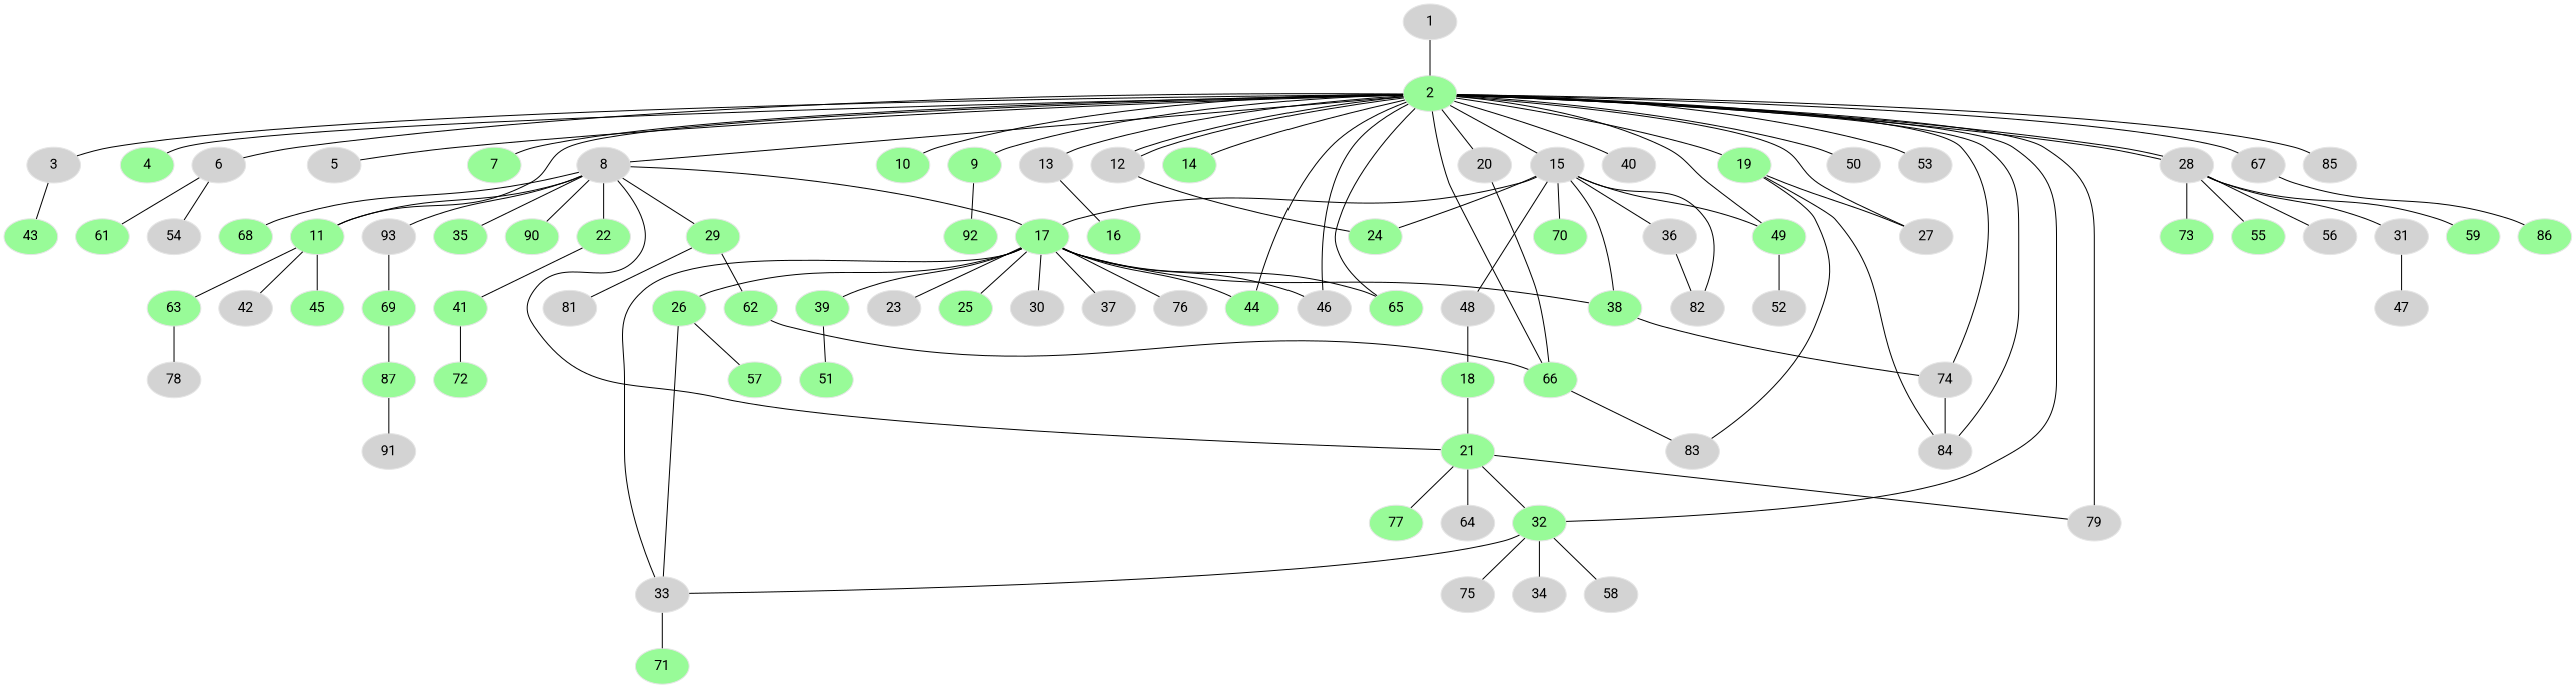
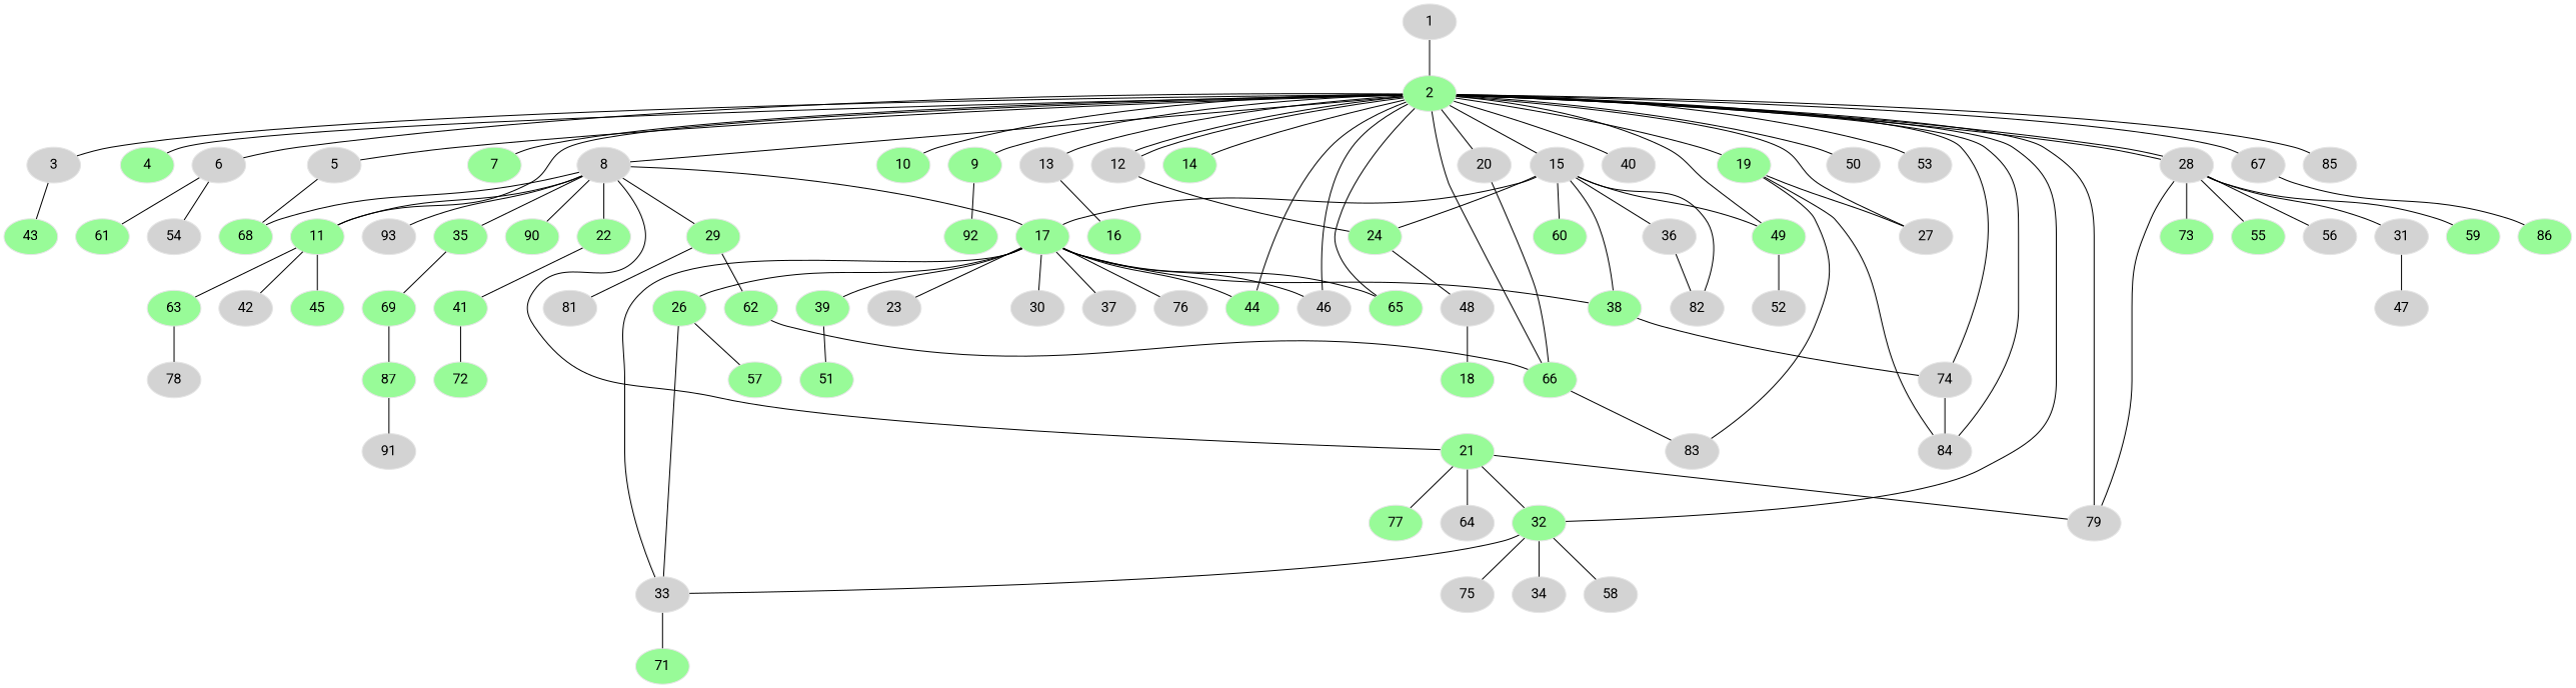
  graph {
    fontname=Roboto
    node [color=gray90 fillcolor=palegreen fontname=Roboto style=filled]
    edge [fontname=Roboto]
    1 [fillcolor=lightgrey]
    2
    3 [fillcolor=lightgrey]
    4
    5 [fillcolor=lightgrey]
    6 [fillcolor=lightgrey]
    7
    8 [fillcolor=lightgrey]
    9
    10
    11
    12 [fillcolor=lightgrey]
    13 [fillcolor=lightgrey]
    14
    15 [fillcolor=lightgrey]
    19
    20 [fillcolor=lightgrey]
    27 [fillcolor=lightgrey]
    28 [fillcolor=lightgrey]
    32
    40 [fillcolor=lightgrey]
    44
    46 [fillcolor=lightgrey]
    49
    50 [fillcolor=lightgrey]
    53 [fillcolor=lightgrey]
    65
    66
    67 [fillcolor=lightgrey]
    74 [fillcolor=lightgrey]
    79 [fillcolor=lightgrey]
    84 [fillcolor=lightgrey]
    85 [fillcolor=lightgrey]
    43
    68
    54 [fillcolor=lightgrey]
    61
    17
    21
    22
    29
    35
    90
    93 [fillcolor=lightgrey]
    92
    42 [fillcolor=lightgrey]
    45
    63
    24
    16
    36 [fillcolor=lightgrey]
    38
    48 [fillcolor=lightgrey]
-   60 [label=70]
+   60
    82 [fillcolor=lightgrey]
    18
    83 [fillcolor=lightgrey]
    31 [fillcolor=lightgrey]
    55
    56 [fillcolor=lightgrey]
    59
    73
    33 [fillcolor=lightgrey]
    34 [fillcolor=lightgrey]
    58 [fillcolor=lightgrey]
    75 [fillcolor=lightgrey]
    52 [fillcolor=lightgrey]
    86
    23 [fillcolor=lightgrey]
-   25
    26
    30 [fillcolor=lightgrey]
    37 [fillcolor=lightgrey]
    39
    76 [fillcolor=lightgrey]
    64 [fillcolor=lightgrey]
    77
    41
    62
    81 [fillcolor=lightgrey]
    69
    78 [fillcolor=lightgrey]
    57
    71
    51
    72
    47 [fillcolor=lightgrey]
    87
    91 [fillcolor=lightgrey]
    1 -- 2
    2 -- 3
    2 -- 4
    2 -- 5
    2 -- 6
    2 -- 7
    2 -- 8
    2 -- 9
    2 -- 10
    2 -- 11
    2 -- 12
    2 -- 12
    2 -- 13
    2 -- 14
    2 -- 15
    2 -- 19
    2 -- 20
    2 -- 27
    2 -- 28
    2 -- 28
    2 -- 32
    2 -- 40
    2 -- 44
    2 -- 46
    2 -- 49
    2 -- 50
    2 -- 53
    2 -- 65
    2 -- 66
    2 -- 67
    2 -- 74
    2 -- 79
    2 -- 84
    2 -- 85
    3 -- 43
+   5 -- 68
    6 -- 54
    6 -- 61
    8 -- 11
    8 -- 68
    8 -- 17
    8 -- 21
    8 -- 22
    8 -- 29
    8 -- 35
    8 -- 90
    8 -- 93
    9 -- 92
    11 -- 42
    11 -- 45
    11 -- 63
    12 -- 24
    13 -- 16
    15 -- 49
    15 -- 17
    15 -- 24
    15 -- 36
    15 -- 38
-   15 -- 48
+   24 -- 48
    15 -- 60
    15 -- 82
    19 -- 27
    19 -- 84
    19 -- 83
    20 -- 66
+   28 -- 79
    28 -- 31
    28 -- 55
    28 -- 56
    28 -- 59
    28 -- 73
    32 -- 33
    32 -- 34
    32 -- 58
    32 -- 75
    49 -- 52
    66 -- 83
    67 -- 86
    74 -- 84
    17 -- 44
    17 -- 46
    17 -- 65
    17 -- 38
    17 -- 33
    17 -- 23
-   17 -- 25
    17 -- 26
    17 -- 30
    17 -- 37
    17 -- 39
    17 -- 76
    21 -- 32
    21 -- 79
    21 -- 64
    21 -- 77
    22 -- 41
    29 -- 62
    29 -- 81
-   93 -- 69
+   35 -- 69
    63 -- 78
    36 -- 82
    38 -- 74
    48 -- 18
-   18 -- 21
    31 -- 47
    33 -- 71
    26 -- 33
    26 -- 57
    39 -- 51
    41 -- 72
    62 -- 66
    69 -- 87
    87 -- 91
  }
